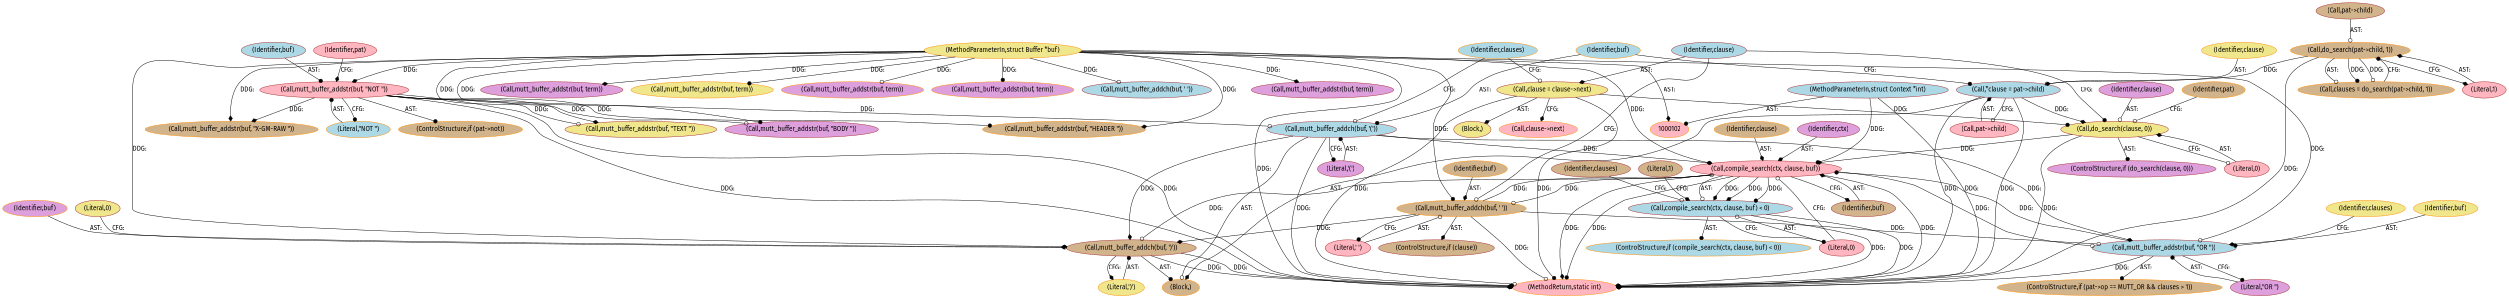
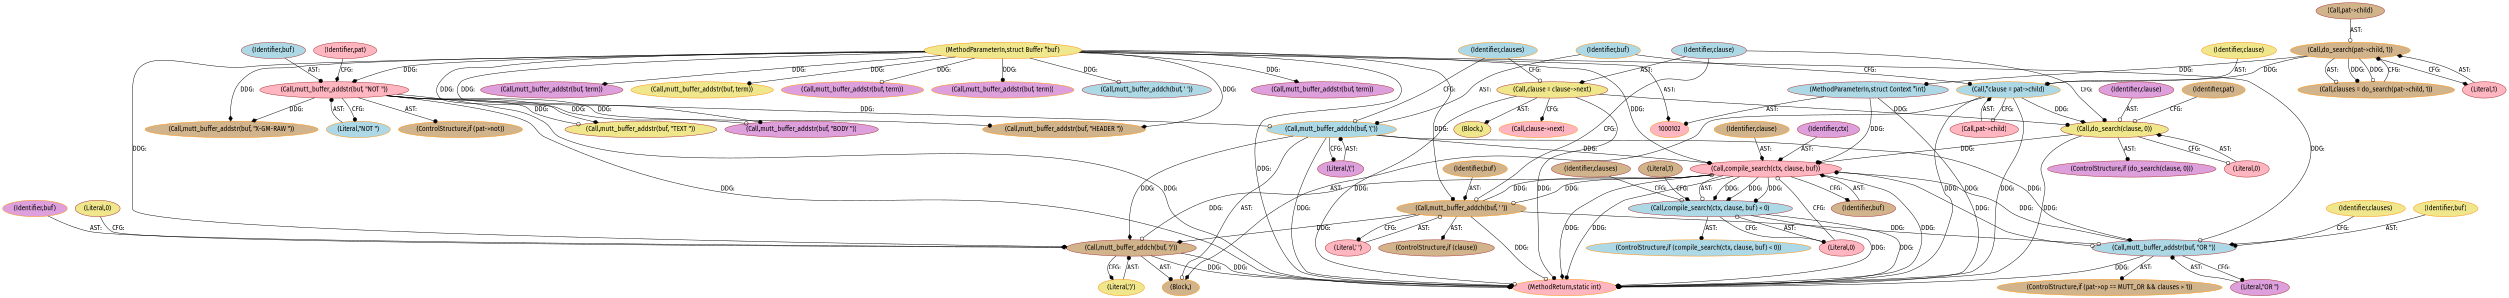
  digraph {
    fontname="Fira Sans"
    node [color=brown fillcolor=tan fontname="Fira Sans" style=filled]
    edge [arrowhead=diamond fontname="Fira Sans"]
    n1 [fillcolor=lightpink label="(Call,compile_search(ctx, clause, buf))"]
    n2 [fillcolor=lightblue label="(Call,mutt_buffer_addstr(buf, \"OR \"))"]
    n3 [color=darkorange label="(Call,mutt_buffer_addch(buf, ' '))"]
    n4 [fillcolor=lightblue label="(Call,compile_search(ctx, clause, buf) < 0)"]
    n5 [label="(Call,mutt_buffer_addch(buf, ')'))"]
    n6 [color=darkorange fillcolor=lightpink label="(MethodReturn,static int)"]
    n7 [label="(Identifier,buf)"]
    n8 [color=darkorange label="(ControlStructure,if (pat->op == MUTT_OR && clauses > 1))"]
    n9 [fillcolor=plum label="(Literal,\"OR \")"]
    n10 [fillcolor=lightpink label="(Literal,' ')"]
    n11 [label="(ControlStructure,if (clause))"]
    n12 [color=darkorange fillcolor=lightblue label="(ControlStructure,if (compile_search(ctx, clause, buf) < 0))"]
    n13 [fillcolor=lightpink label="(Literal,0)"]
    n14 [color=darkorange label="(Block,)"]
    n15 [color=darkorange fillcolor=khaki label="(Literal,')')"]
    n16 [fillcolor=lightblue label="(MethodParameterIn,struct Context *int)"]
    1000102 [color=darkorange fillcolor=lightpink]
    n18 [fillcolor=khaki label="(Call,do_search(clause, 0))"]
    n19 [fillcolor=plum label="(ControlStructure,if (do_search(clause, 0)))"]
    n20 [fillcolor=lightpink label="(Literal,0)"]
    n21 [fillcolor=khaki label="(Call,clause = clause->next)"]
    n22 [fillcolor=khaki label="(Block,)"]
    n23 [color=darkorange fillcolor=lightpink label="(Call,clause->next)"]
-   n24 [fillcolor=lightblue label="(Call,*clause = pat->child)"]
+   n24 [color=darkorange fillcolor=lightblue label="(Call,*clause = pat->child)"]
    n25 [fillcolor=lightpink label="(Call,pat->child)"]
    n26 [color=darkorange label="(Call,do_search(pat->child, 1))"]
    n27 [color=darkorange label="(Call,clauses = do_search(pat->child, 1))"]
    n28 [fillcolor=lightpink label="(Literal,1)"]
-   n29 [fillcolor=lightblue label="(Call,mutt_buffer_addch(buf, '('))"]
+   n29 [color=darkorange fillcolor=lightblue label="(Call,mutt_buffer_addch(buf, '('))"]
    n30 [fillcolor=plum label="(Literal,'(')"]
    n31 [fillcolor=lightpink label="(Call,mutt_buffer_addstr(buf, \"NOT \"))"]
    n32 [fillcolor=plum label="(Call,mutt_buffer_addstr(buf, \"BODY \"))"]
    n33 [color=darkorange label="(Call,mutt_buffer_addstr(buf, \"HEADER \"))"]
    n34 [color=darkorange label="(Call,mutt_buffer_addstr(buf, \"X-GM-RAW \"))"]
    n35 [color=darkorange fillcolor=lightblue label="(Literal,\"NOT \")"]
    n36 [fillcolor=khaki label="(Call,mutt_buffer_addstr(buf, \"TEXT \"))"]
    n37 [color=darkorange label="(ControlStructure,if (pat->not))"]
    n38 [color=darkorange fillcolor=khaki label="(MethodParameterIn,struct Buffer *buf)"]
    n39 [fillcolor=plum label="(Call,mutt_buffer_addstr(buf, term))"]
    n40 [color=darkorange fillcolor=khaki label="(Call,mutt_buffer_addstr(buf, term))"]
    n41 [color=darkorange fillcolor=plum label="(Call,mutt_buffer_addstr(buf, term))"]
    n42 [color=darkorange fillcolor=plum label="(Call,mutt_buffer_addstr(buf, term))"]
    n43 [fillcolor=lightblue label="(Call,mutt_buffer_addch(buf, ' '))"]
    n44 [fillcolor=plum label="(Call,mutt_buffer_addstr(buf, term))"]
    n45 [fillcolor=lightpink label="(Identifier,pat)"]
    n46 [label="(Call,pat->child)"]
    n47 [color=darkorange fillcolor=plum label="(Identifier,buf)"]
    n48 [color=darkorange fillcolor=khaki label="(Identifier,clause)"]
    n49 [label="(Literal,1)"]
    n50 [color=darkorange fillcolor=lightblue label="(Identifier,clauses)"]
    n51 [color=darkorange fillcolor=khaki label="(Identifier,clauses)"]
    n52 [color=darkorange label="(Identifier,buf)"]
    n53 [color=darkorange label="(Identifier,clause)"]
    n54 [color=darkorange label="(Identifier,pat)"]
    n55 [label="(Identifier,clauses)"]
    n56 [fillcolor=lightblue label="(Identifier,buf)"]
    n57 [color=darkorange fillcolor=khaki label="(Identifier,buf)"]
    n58 [fillcolor=plum label="(Identifier,ctx)"]
    n59 [fillcolor=plum label="(Identifier,clause)"]
    n60 [fillcolor=khaki label="(Literal,0)"]
    n61 [color=darkorange fillcolor=lightblue label="(Identifier,buf)"]
    n62 [fillcolor=lightblue label="(Identifier,clause)"]
    n1 -> n2 [arrowhead=odot label="DDG: "]
    n1 -> n3 [arrowhead=odot label="DDG: "]
    n1 -> n4 [arrowhead=odot label="AST: "]
    n1 -> n4 [label="DDG: "]
    n1 -> n4 [label="DDG: "]
    n1 -> n4 [arrowhead=dot label="DDG: "]
    n1 -> n5 [arrowhead=odot label="DDG: "]
    n1 -> n6 [label="DDG: "]
    n1 -> n6 [arrowhead=dot label="DDG: "]
    n1 -> n6 [arrowhead=odot label="DDG: "]
    n1 -> n7 [label="CFG: "]
    n2 -> n1 [arrowhead=dot label="DDG: "]
    n2 -> n6 [arrowhead=dot label="DDG: "]
    n2 -> n8 [arrowhead=dot label="AST: "]
    n2 -> n9 [arrowhead=dot label="CFG: "]
    n3 -> n1 [arrowhead=odot label="DDG: "]
    n3 -> n2 [arrowhead=odot label="DDG: "]
    n3 -> n5 [label="DDG: "]
    n3 -> n6 [arrowhead=odot label="DDG: "]
    n3 -> n10 [arrowhead=dot label="CFG: "]
    n3 -> n11 [label="AST: "]
    n4 -> n6 [label="DDG: "]
    n4 -> n6 [label="DDG: "]
    n4 -> n12 [arrowhead=dot label="AST: "]
    n4 -> n13 [arrowhead=dot label="CFG: "]
    n5 -> n6 [label="DDG: "]
    n5 -> n6 [arrowhead=dot label="DDG: "]
    n5 -> n14 [arrowhead=dot label="AST: "]
    n5 -> n15 [label="CFG: "]
    n7 -> n1 [label="AST: "]
    n9 -> n2 [arrowhead=dot label="AST: "]
    n10 -> n3 [arrowhead=odot label="AST: "]
    n13 -> n1 [arrowhead=odot label="CFG: "]
    n13 -> n4 [arrowhead=odot label="AST: "]
    n15 -> n5 [arrowhead=dot label="AST: "]
    n16 -> n1 [arrowhead=dot label="DDG: "]
    n16 -> n6 [arrowhead=dot label="DDG: "]
    n16 -> 1000102 [arrowhead=dot label="AST: "]
    n18 -> n1 [label="DDG: "]
    n18 -> n6 [arrowhead=dot label="DDG: "]
    n18 -> n19 [arrowhead=dot label="AST: "]
    n18 -> n20 [arrowhead=odot label="CFG: "]
    n20 -> n18 [label="AST: "]
    n21 -> n6 [arrowhead=dot label="DDG: "]
    n21 -> n6 [arrowhead=odot label="DDG: "]
    n21 -> n18 [arrowhead=dot label="DDG: "]
    n21 -> n22 [label="AST: "]
    n21 -> n23 [label="CFG: "]
    n24 -> n6 [arrowhead=odot label="DDG: "]
    n24 -> n6 [arrowhead=odot label="DDG: "]
    n24 -> n14 [label="AST: "]
    n24 -> n18 [label="DDG: "]
    n24 -> n25 [arrowhead=odot label="CFG: "]
    n25 -> n24 [label="AST: "]
-   n26 -> n6 [arrowhead=dot label="DDG: "]
+   n26 -> n16 [arrowhead=dot label="DDG: "]
    n26 -> n24 [arrowhead=odot label="DDG: "]
    n26 -> n27 [arrowhead=odot label="AST: "]
    n26 -> n27 [arrowhead=dot label="DDG: "]
    n26 -> n27 [arrowhead=odot label="DDG: "]
    n26 -> n28 [label="CFG: "]
    n27 -> n26 [arrowhead=dot label="CFG: "]
    n28 -> n26 [label="AST: "]
    n29 -> n1 [label="DDG: "]
    n29 -> n2 [label="DDG: "]
    n29 -> n5 [label="DDG: "]
    n29 -> n6 [arrowhead=dot label="DDG: "]
    n29 -> n14 [arrowhead=odot label="AST: "]
    n29 -> n30 [arrowhead=dot label="CFG: "]
    n30 -> n29 [arrowhead=dot label="AST: "]
    n31 -> n6 [arrowhead=dot label="DDG: "]
    n31 -> n6 [label="DDG: "]
    n31 -> n29 [arrowhead=odot label="DDG: "]
    n31 -> n32 [arrowhead=odot label="DDG: "]
    n31 -> n33 [arrowhead=dot label="DDG: "]
    n31 -> n34 [label="DDG: "]
    n31 -> n35 [arrowhead=dot label="CFG: "]
    n31 -> n36 [arrowhead=odot label="DDG: "]
    n31 -> n37 [arrowhead=dot label="AST: "]
    n35 -> n31 [arrowhead=dot label="AST: "]
    n38 -> n1 [arrowhead=odot label="DDG: "]
    n38 -> n2 [arrowhead=odot label="DDG: "]
    n38 -> n3 [arrowhead=dot label="DDG: "]
    n38 -> n5 [label="DDG: "]
    n38 -> n6 [arrowhead=dot label="DDG: "]
    n38 -> 1000102 [label="AST: "]
    n38 -> n31 [label="DDG: "]
    n38 -> n32 [arrowhead=dot label="DDG: "]
    n38 -> n33 [label="DDG: "]
    n38 -> n34 [label="DDG: "]
    n38 -> n36 [label="DDG: "]
    n38 -> n39 [label="DDG: "]
    n38 -> n40 [arrowhead=dot label="DDG: "]
    n38 -> n41 [arrowhead=odot label="DDG: "]
    n38 -> n42 [arrowhead=dot label="DDG: "]
    n38 -> n43 [arrowhead=odot label="DDG: "]
    n38 -> n44 [label="DDG: "]
    n45 -> n31 [label="CFG: "]
    n46 -> n26 [arrowhead=odot label="AST: "]
    n47 -> n5 [label="AST: "]
    n48 -> n24 [label="AST: "]
    n49 -> n4 [label="CFG: "]
    n50 -> n21 [arrowhead=odot label="CFG: "]
    n50 -> n29 [arrowhead=odot label="CFG: "]
    n51 -> n2 [arrowhead=dot label="CFG: "]
    n52 -> n3 [label="AST: "]
    n53 -> n1 [label="AST: "]
    n54 -> n18 [arrowhead=odot label="CFG: "]
    n55 -> n4 [arrowhead=odot label="CFG: "]
    n56 -> n31 [arrowhead=dot label="AST: "]
    n57 -> n2 [label="AST: "]
    n58 -> n1 [label="AST: "]
    n59 -> n18 [arrowhead=odot label="AST: "]
    n60 -> n5 [arrowhead=odot label="CFG: "]
    n61 -> n24 [arrowhead=dot label="CFG: "]
    n61 -> n29 [arrowhead=dot label="AST: "]
    n62 -> n3 [arrowhead=odot label="CFG: "]
    n62 -> n18 [arrowhead=dot label="CFG: "]
    n62 -> n21 [label="AST: "]
  }
